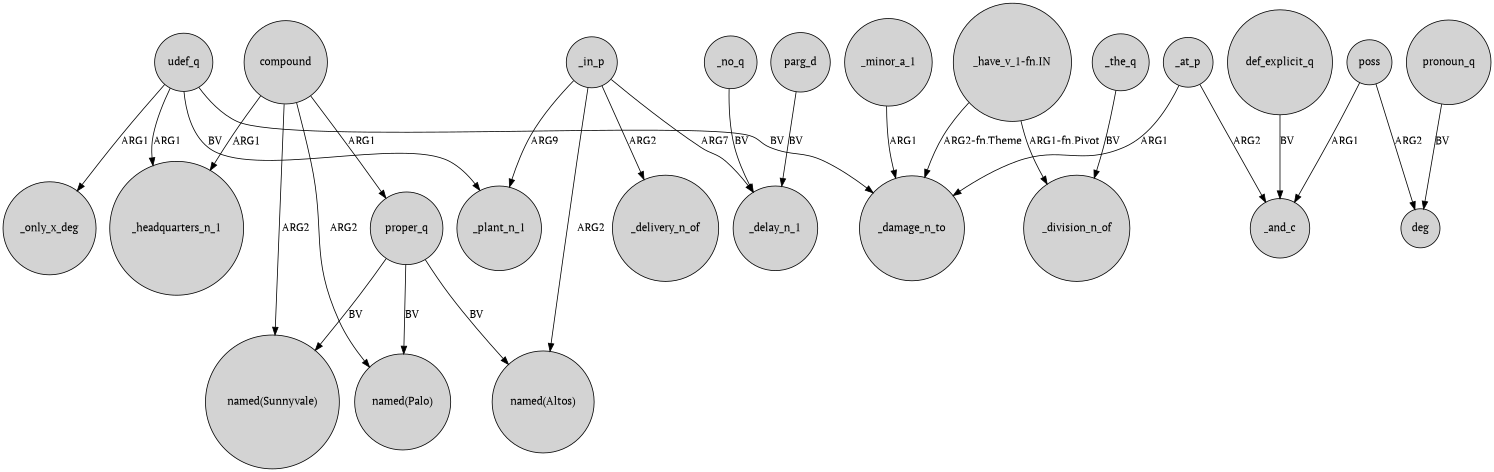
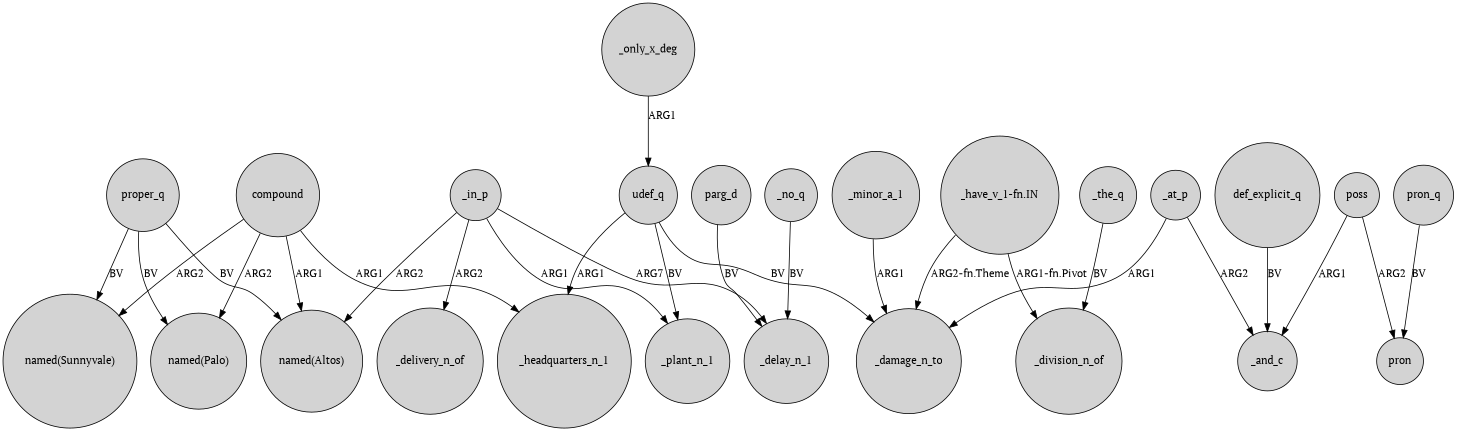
  digraph {
    fontname="PT Serif"
    node [fontname="PT Serif" shape=circle style=filled]
    edge [fontname="PT Serif"]
    _only_x_deg
    udef_q
    _headquarters_n_1
    _damage_n_to
    _plant_n_1
    "_have_v_1-fn.IN"
    _division_n_of
    poss
-   pron [label=deg]
+   pron
    _and_c
    proper_q
    "named(Altos)"
    "named(Palo)"
    "named(Sunnyvale)"
    def_explicit_q
    _in_p
    _delivery_n_of
    _delay_n_1
    compound
    _at_p
-   pronoun_q
+   pronoun_q [label=pron_q]
    parg_d
    _no_q
    _minor_a_1
    _the_q
-   udef_q -> _only_x_deg [label=ARG1]
+   _only_x_deg -> udef_q [label=ARG1]
    udef_q -> _headquarters_n_1 [label=ARG1]
    udef_q -> _damage_n_to [label=BV]
    udef_q -> _plant_n_1 [label=BV]
    "_have_v_1-fn.IN" -> _damage_n_to [label="ARG2-fn.Theme"]
    "_have_v_1-fn.IN" -> _division_n_of [label="ARG1-fn.Pivot"]
    poss -> pron [label=ARG2]
    poss -> _and_c [label=ARG1]
    proper_q -> "named(Altos)" [label=BV]
    proper_q -> "named(Palo)" [label=BV]
    proper_q -> "named(Sunnyvale)" [label=BV]
    def_explicit_q -> _and_c [label=BV]
-   _in_p -> _plant_n_1 [label=ARG9]
+   _in_p -> _plant_n_1 [label=ARG1]
    _in_p -> "named(Altos)" [label=ARG2]
    _in_p -> _delivery_n_of [label=ARG2]
    _in_p -> _delay_n_1 [label=ARG7]
    compound -> _headquarters_n_1 [label=ARG1]
-   compound -> proper_q [label=ARG1]
+   compound -> "named(Altos)" [label=ARG1]
    compound -> "named(Palo)" [label=ARG2]
    compound -> "named(Sunnyvale)" [label=ARG2]
    _at_p -> _damage_n_to [label=ARG1]
    _at_p -> _and_c [label=ARG2]
    pronoun_q -> pron [label=BV]
    parg_d -> _delay_n_1 [label=BV]
    _no_q -> _delay_n_1 [label=BV]
    _minor_a_1 -> _damage_n_to [label=ARG1]
    _the_q -> _division_n_of [label=BV]
  }
